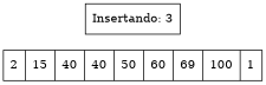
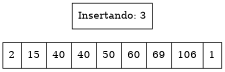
  digraph {
    rankdir=LR
    node [shape=record]
-   n1 [label="{ 2|15|40|40|50|60|69|100|1}"]
+   n1 [label="{ 2|15|40|40|50|60|69|106|1}"]
    n2 [label="Insertando: 3"]
  }
